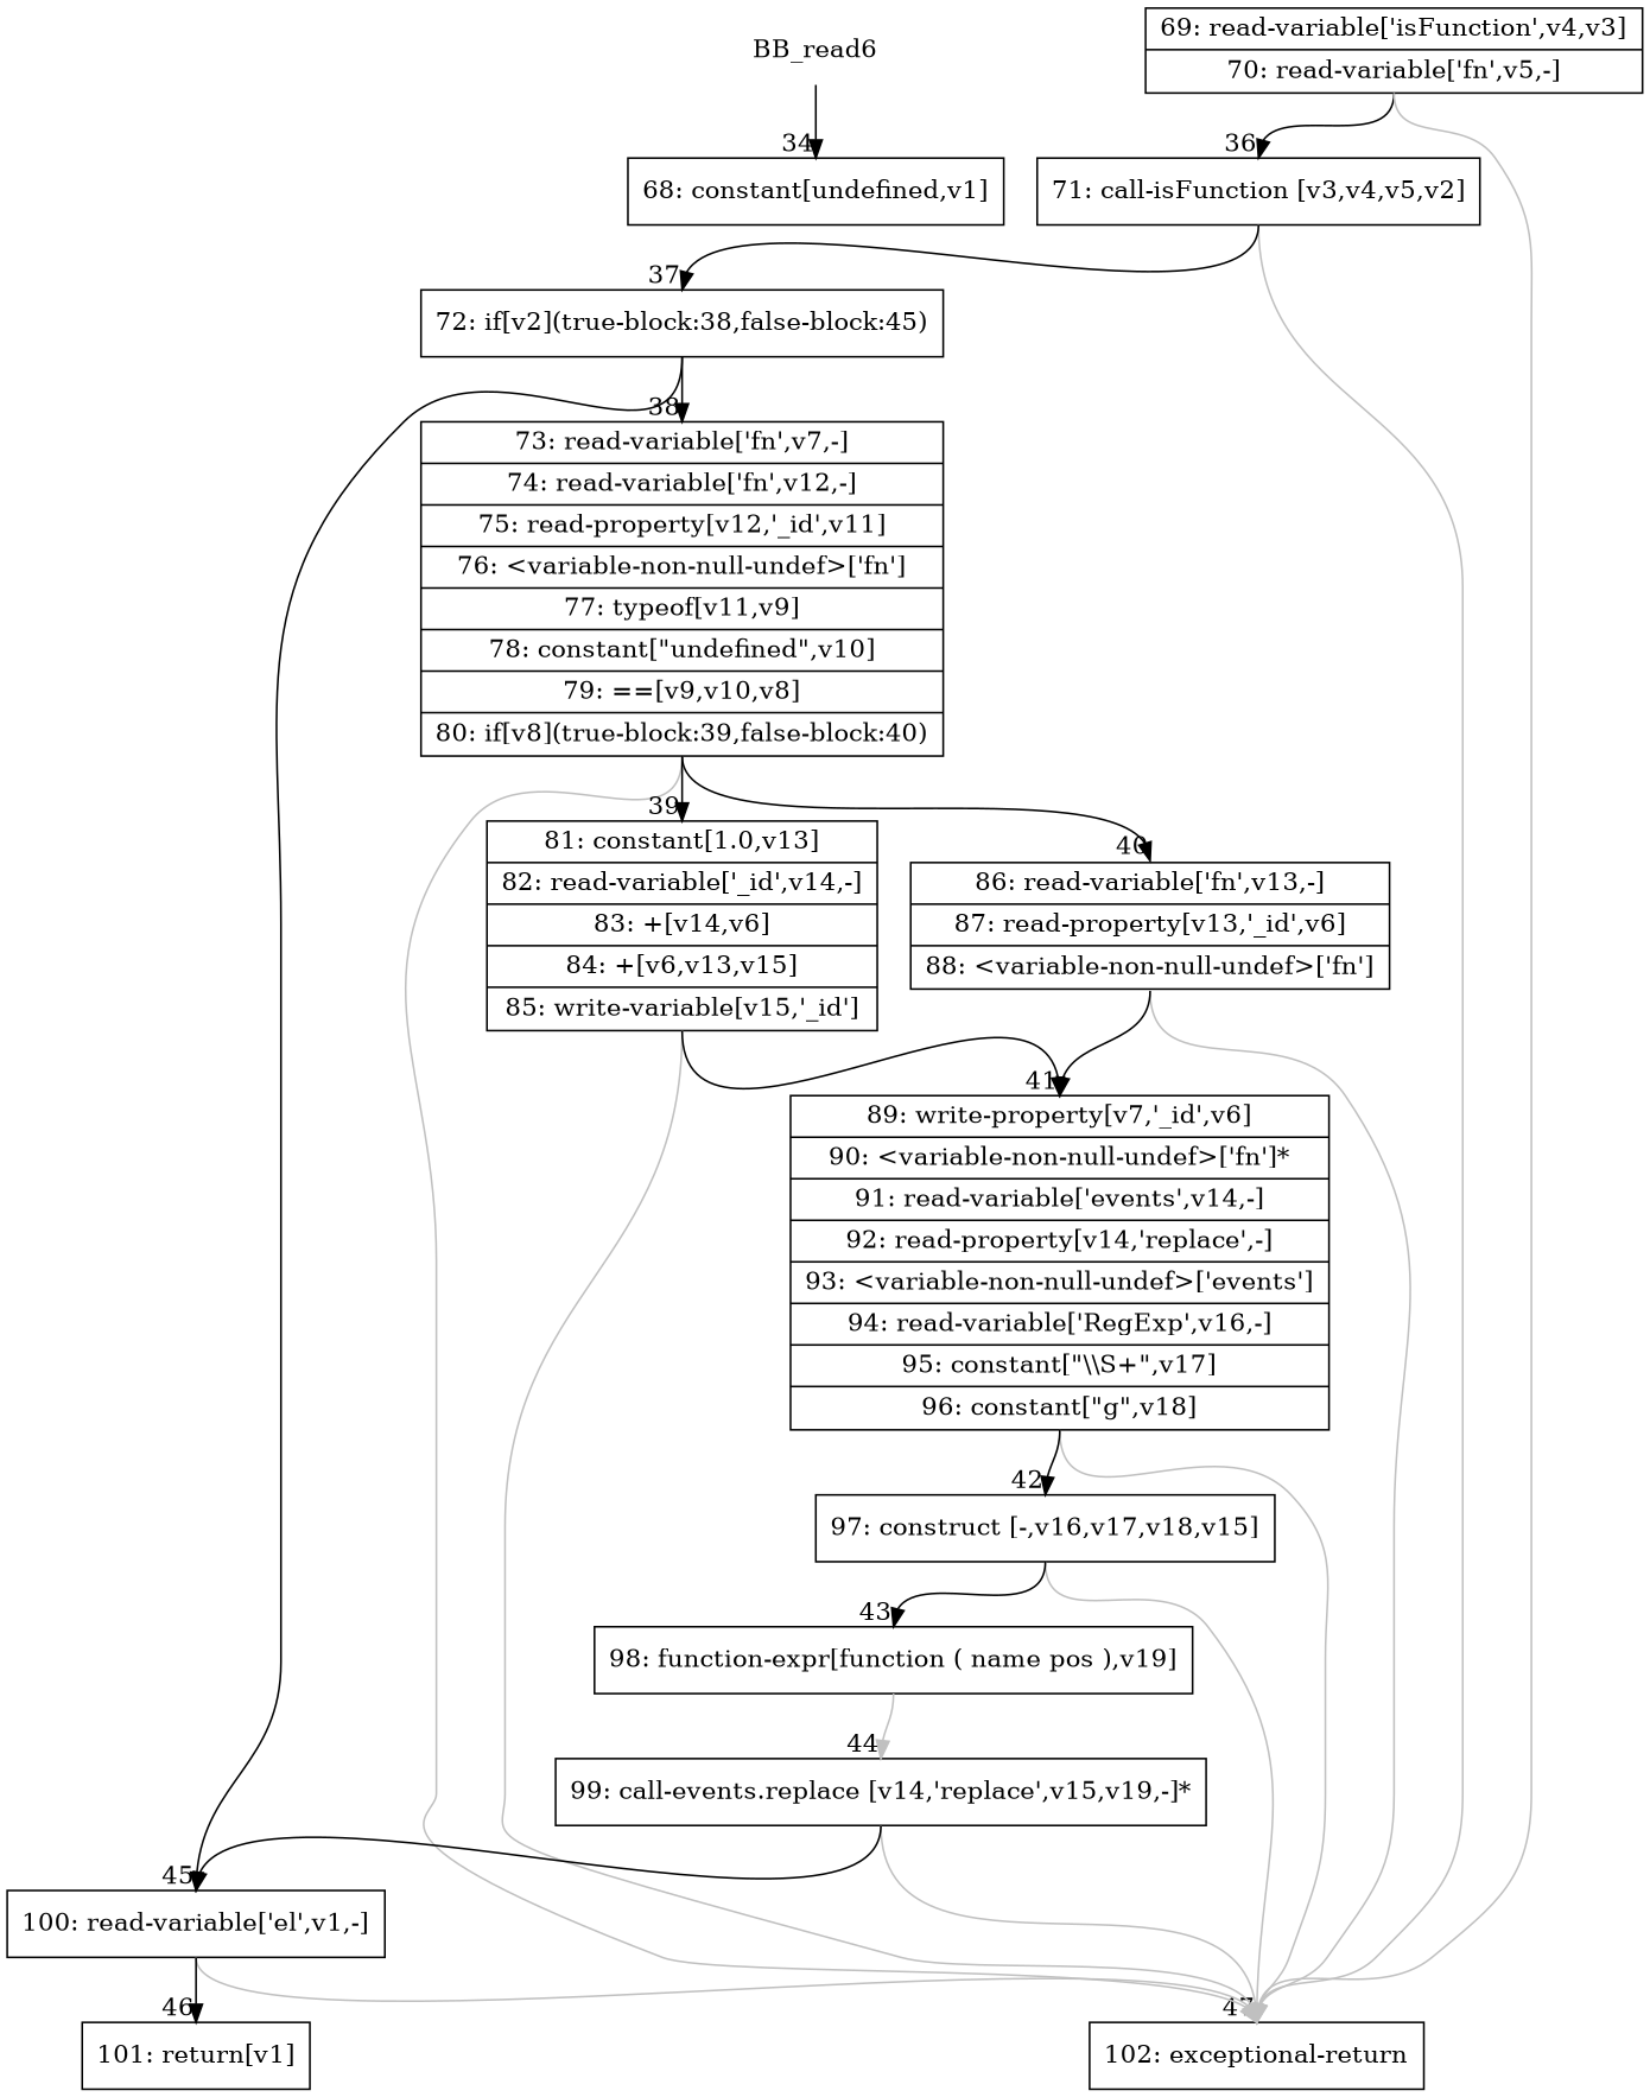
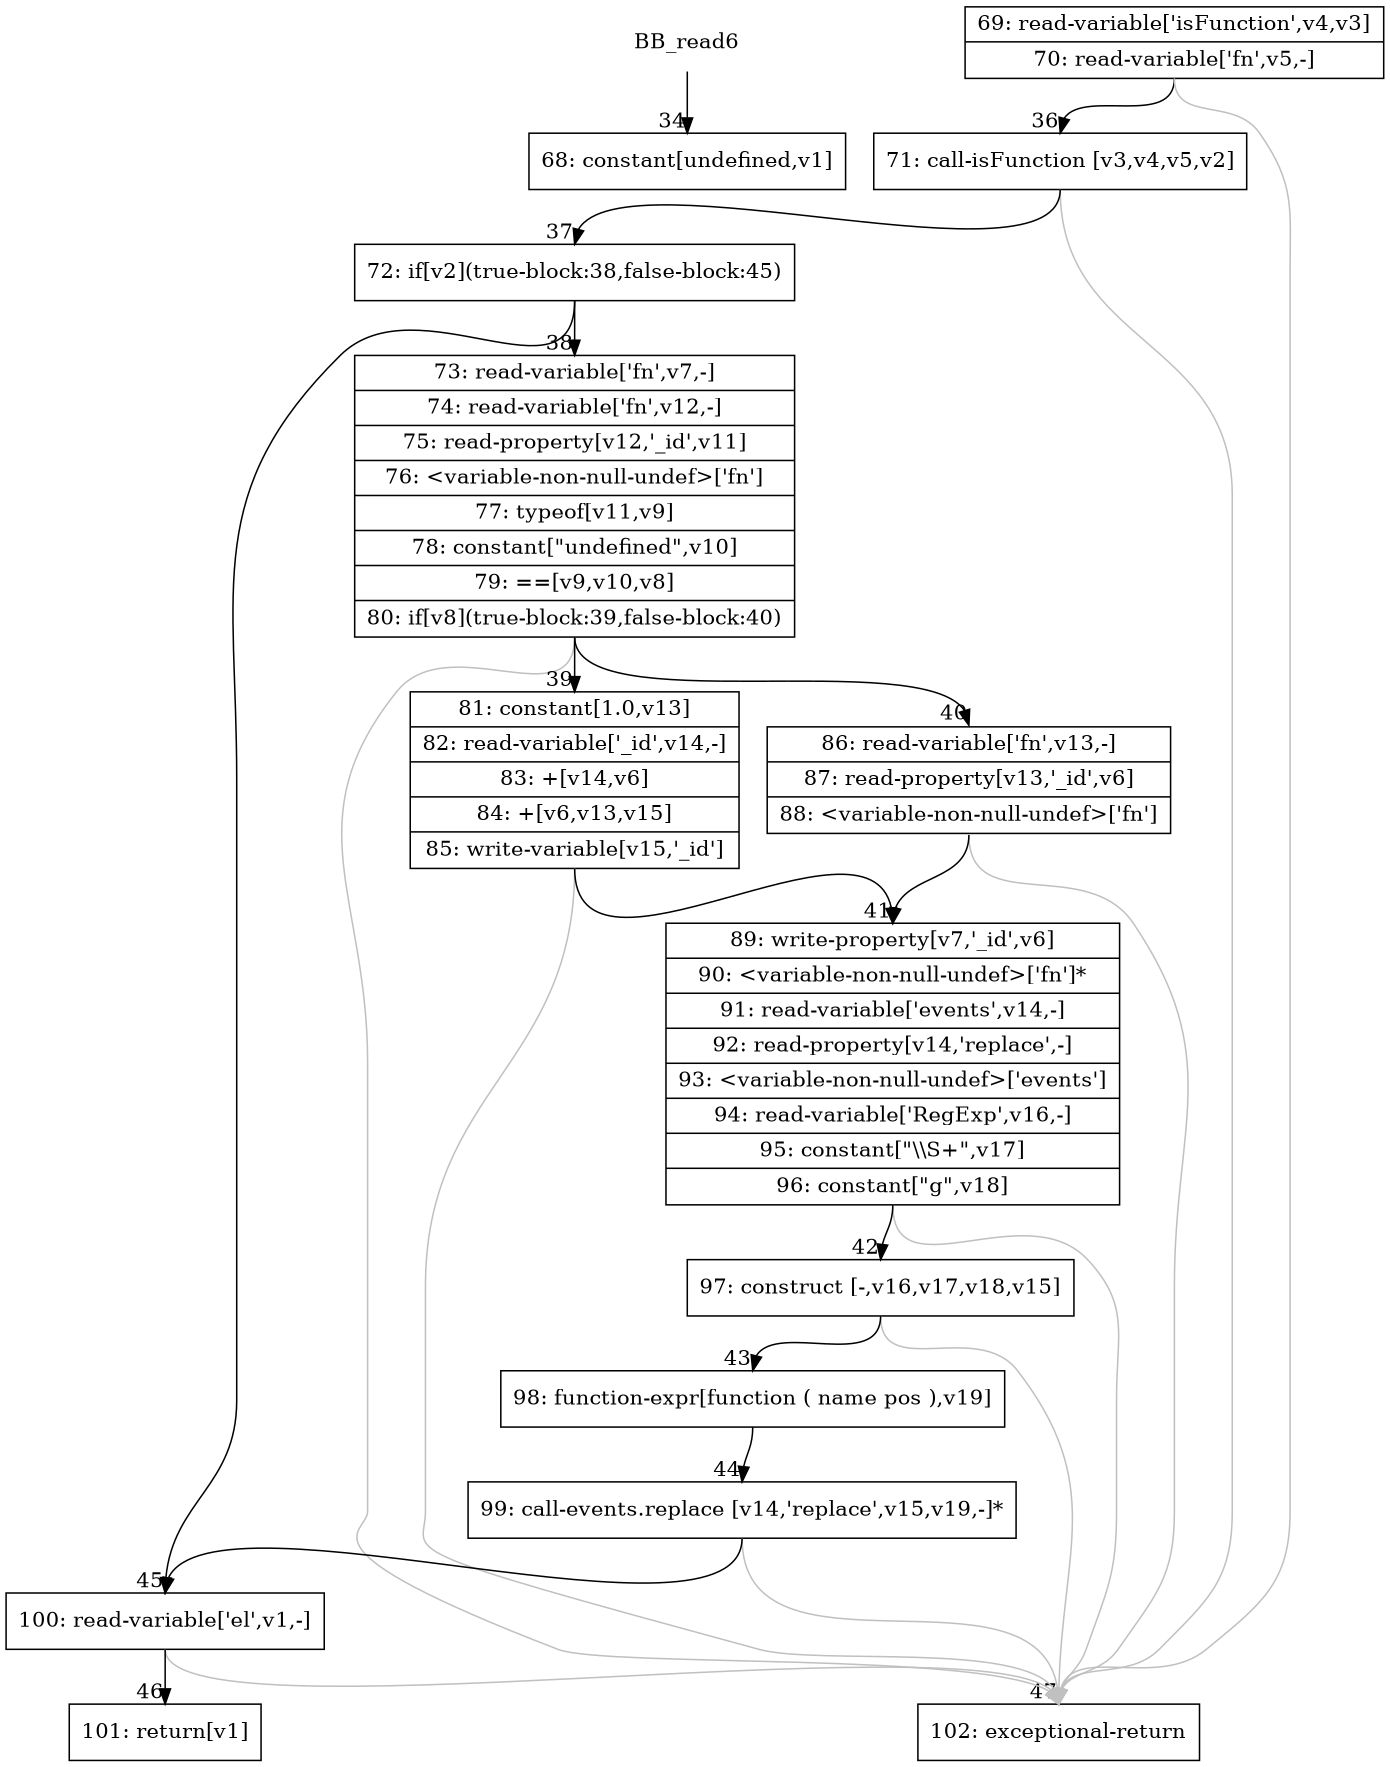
  digraph {
    rankdir=TD
    node [shape=record]
    edge [headport=n tailport=s]
    n1 [label=BB_read6 shape=none]
    n2 [label="{68: constant[undefined,v1]}"]
    n3 [label="{69: read-variable['isFunction',v4,v3]|70: read-variable['fn',v5,-]}"]
    n4 [label="{71: call-isFunction [v3,v4,v5,v2]}"]
    n5 [label="{102: exceptional-return}"]
    n6 [label="{72: if[v2](true-block:38,false-block:45)}"]
    n7 [label="{73: read-variable['fn',v7,-]|74: read-variable['fn',v12,-]|75: read-property[v12,'_id',v11]|76: \<variable-non-null-undef\>['fn']|77: typeof[v11,v9]|78: constant[\"undefined\",v10]|79: ==[v9,v10,v8]|80: if[v8](true-block:39,false-block:40)}"]
    n8 [label="{100: read-variable['el',v1,-]}"]
    n9 [label="{81: constant[1.0,v13]|82: read-variable['_id',v14,-]|83: +[v14,v6]|84: +[v6,v13,v15]|85: write-variable[v15,'_id']}"]
    n10 [label="{86: read-variable['fn',v13,-]|87: read-property[v13,'_id',v6]|88: \<variable-non-null-undef\>['fn']}"]
    n11 [label="{101: return[v1]}"]
    n12 [label="{89: write-property[v7,'_id',v6]|90: \<variable-non-null-undef\>['fn']*|91: read-variable['events',v14,-]|92: read-property[v14,'replace',-]|93: \<variable-non-null-undef\>['events']|94: read-variable['RegExp',v16,-]|95: constant[\"\\\\S+\",v17]|96: constant[\"g\",v18]}"]
    n13 [label="{97: construct [-,v16,v17,v18,v15]}"]
    n14 [label="{98: function-expr[function ( name pos ),v19]}"]
    n15 [label="{99: call-events.replace [v14,'replace',v15,v19,-]*}"]
    n1 -> n2 [headlabel="    34"]
    n3 -> n4 [headlabel="      36"]
    n3 -> n5 [color=gray headlabel="      47"]
    n4 -> n5 [color=gray]
    n4 -> n6 [headlabel="      37"]
    n6 -> n7 [headlabel="      38"]
    n6 -> n8 [headlabel="      45"]
    n7 -> n5 [color=gray]
    n7 -> n9 [headlabel="      39"]
    n7 -> n10 [headlabel="      40"]
    n8 -> n5 [color=gray]
    n8 -> n11 [headlabel="      46"]
    n9 -> n5 [color=gray]
    n9 -> n12 [headlabel="      41"]
    n10 -> n5 [color=gray]
    n10 -> n12
    n12 -> n5 [color=gray]
    n12 -> n13 [headlabel="      42"]
    n13 -> n5 [color=gray]
    n13 -> n14 [headlabel="      43"]
-   n14 -> n15 [headlabel="      44" color=gray]
+   n14 -> n15 [headlabel="      44"]
    n15 -> n5 [color=gray]
    n15 -> n8
  }
